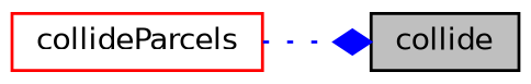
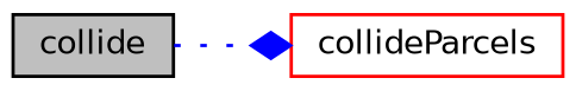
  digraph {
    rankdir=LR
    fontname="DejaVu Sans"
    node [fontname="DejaVu Sans" fontsize=10 shape=record]
    n1 [color=black fillcolor=grey75 fontcolor=black height=0.2 label=collide style=filled width=0.4]
    n2 [color=red height=0.2 label=collideParcels width=0.4]
-   n2 -> n1 [color=blue fontname="DejaVu Sans" fontsize=10 labelfontname=Helvetica labelfontsize=10 style=dotted arrowhead=diamond]
+   n1 -> n2 [color=blue fontname="DejaVu Sans" fontsize=10 labelfontname=Helvetica labelfontsize=10 style=dotted arrowhead=diamond]
  }
